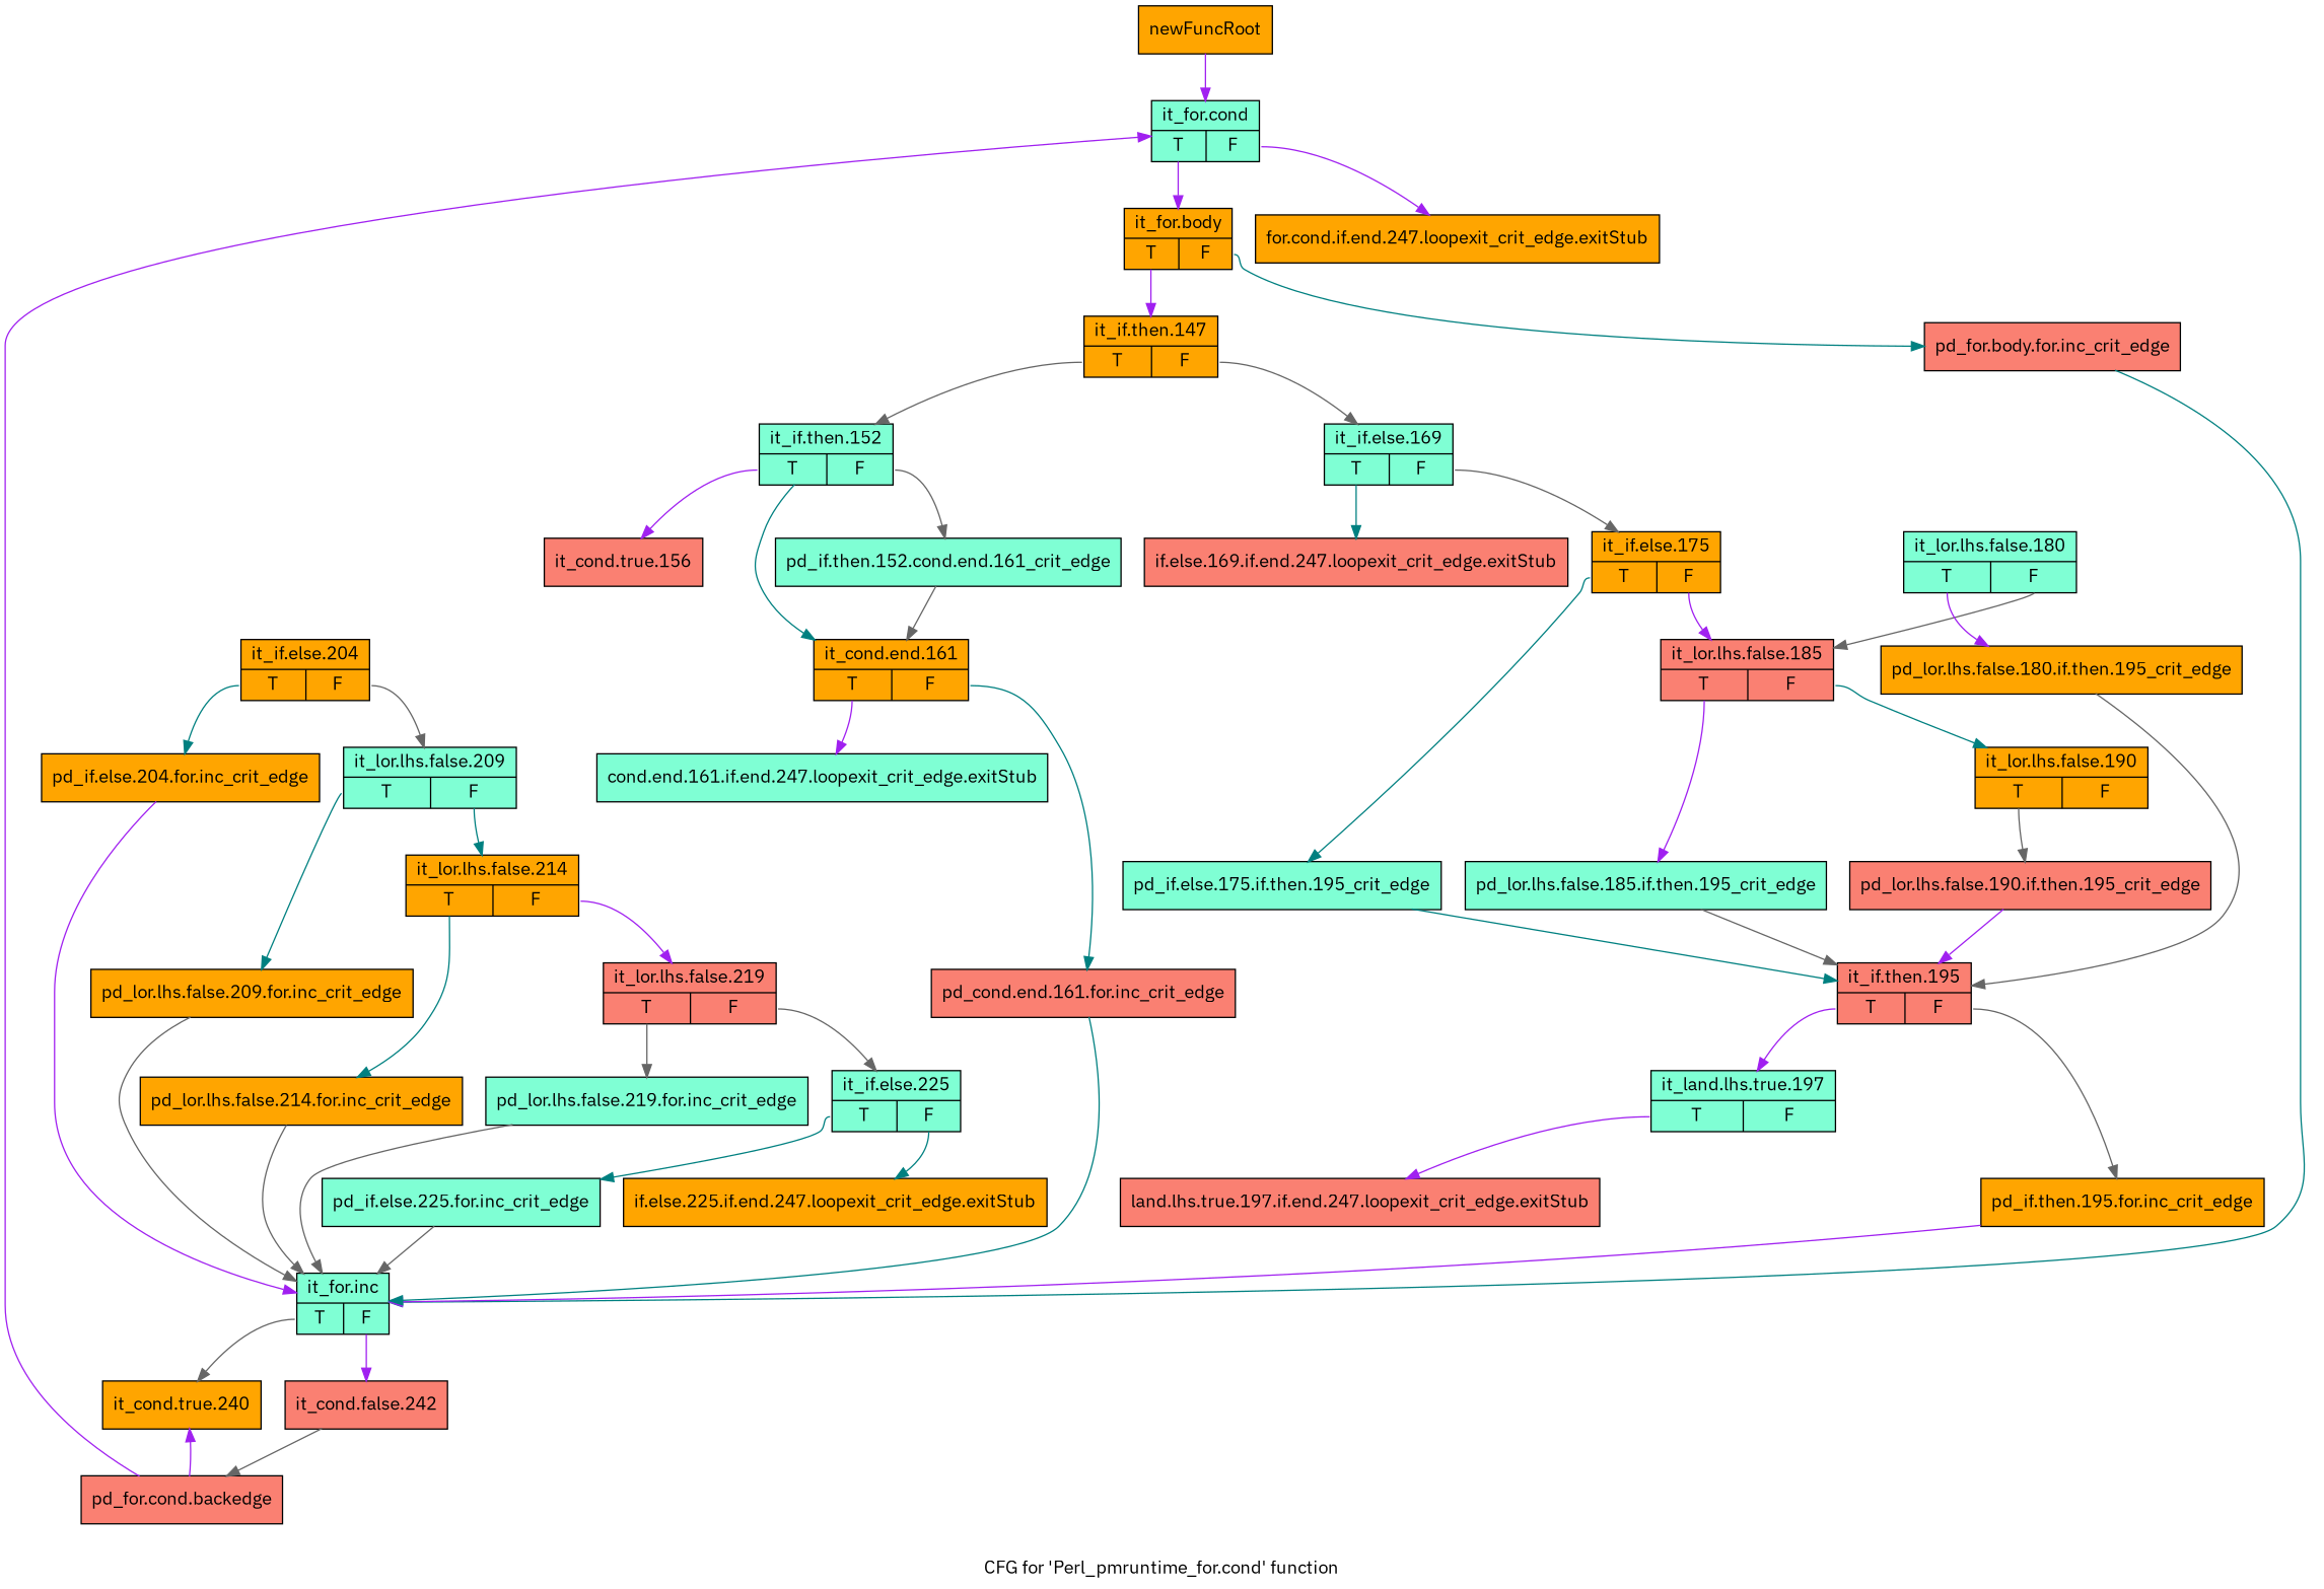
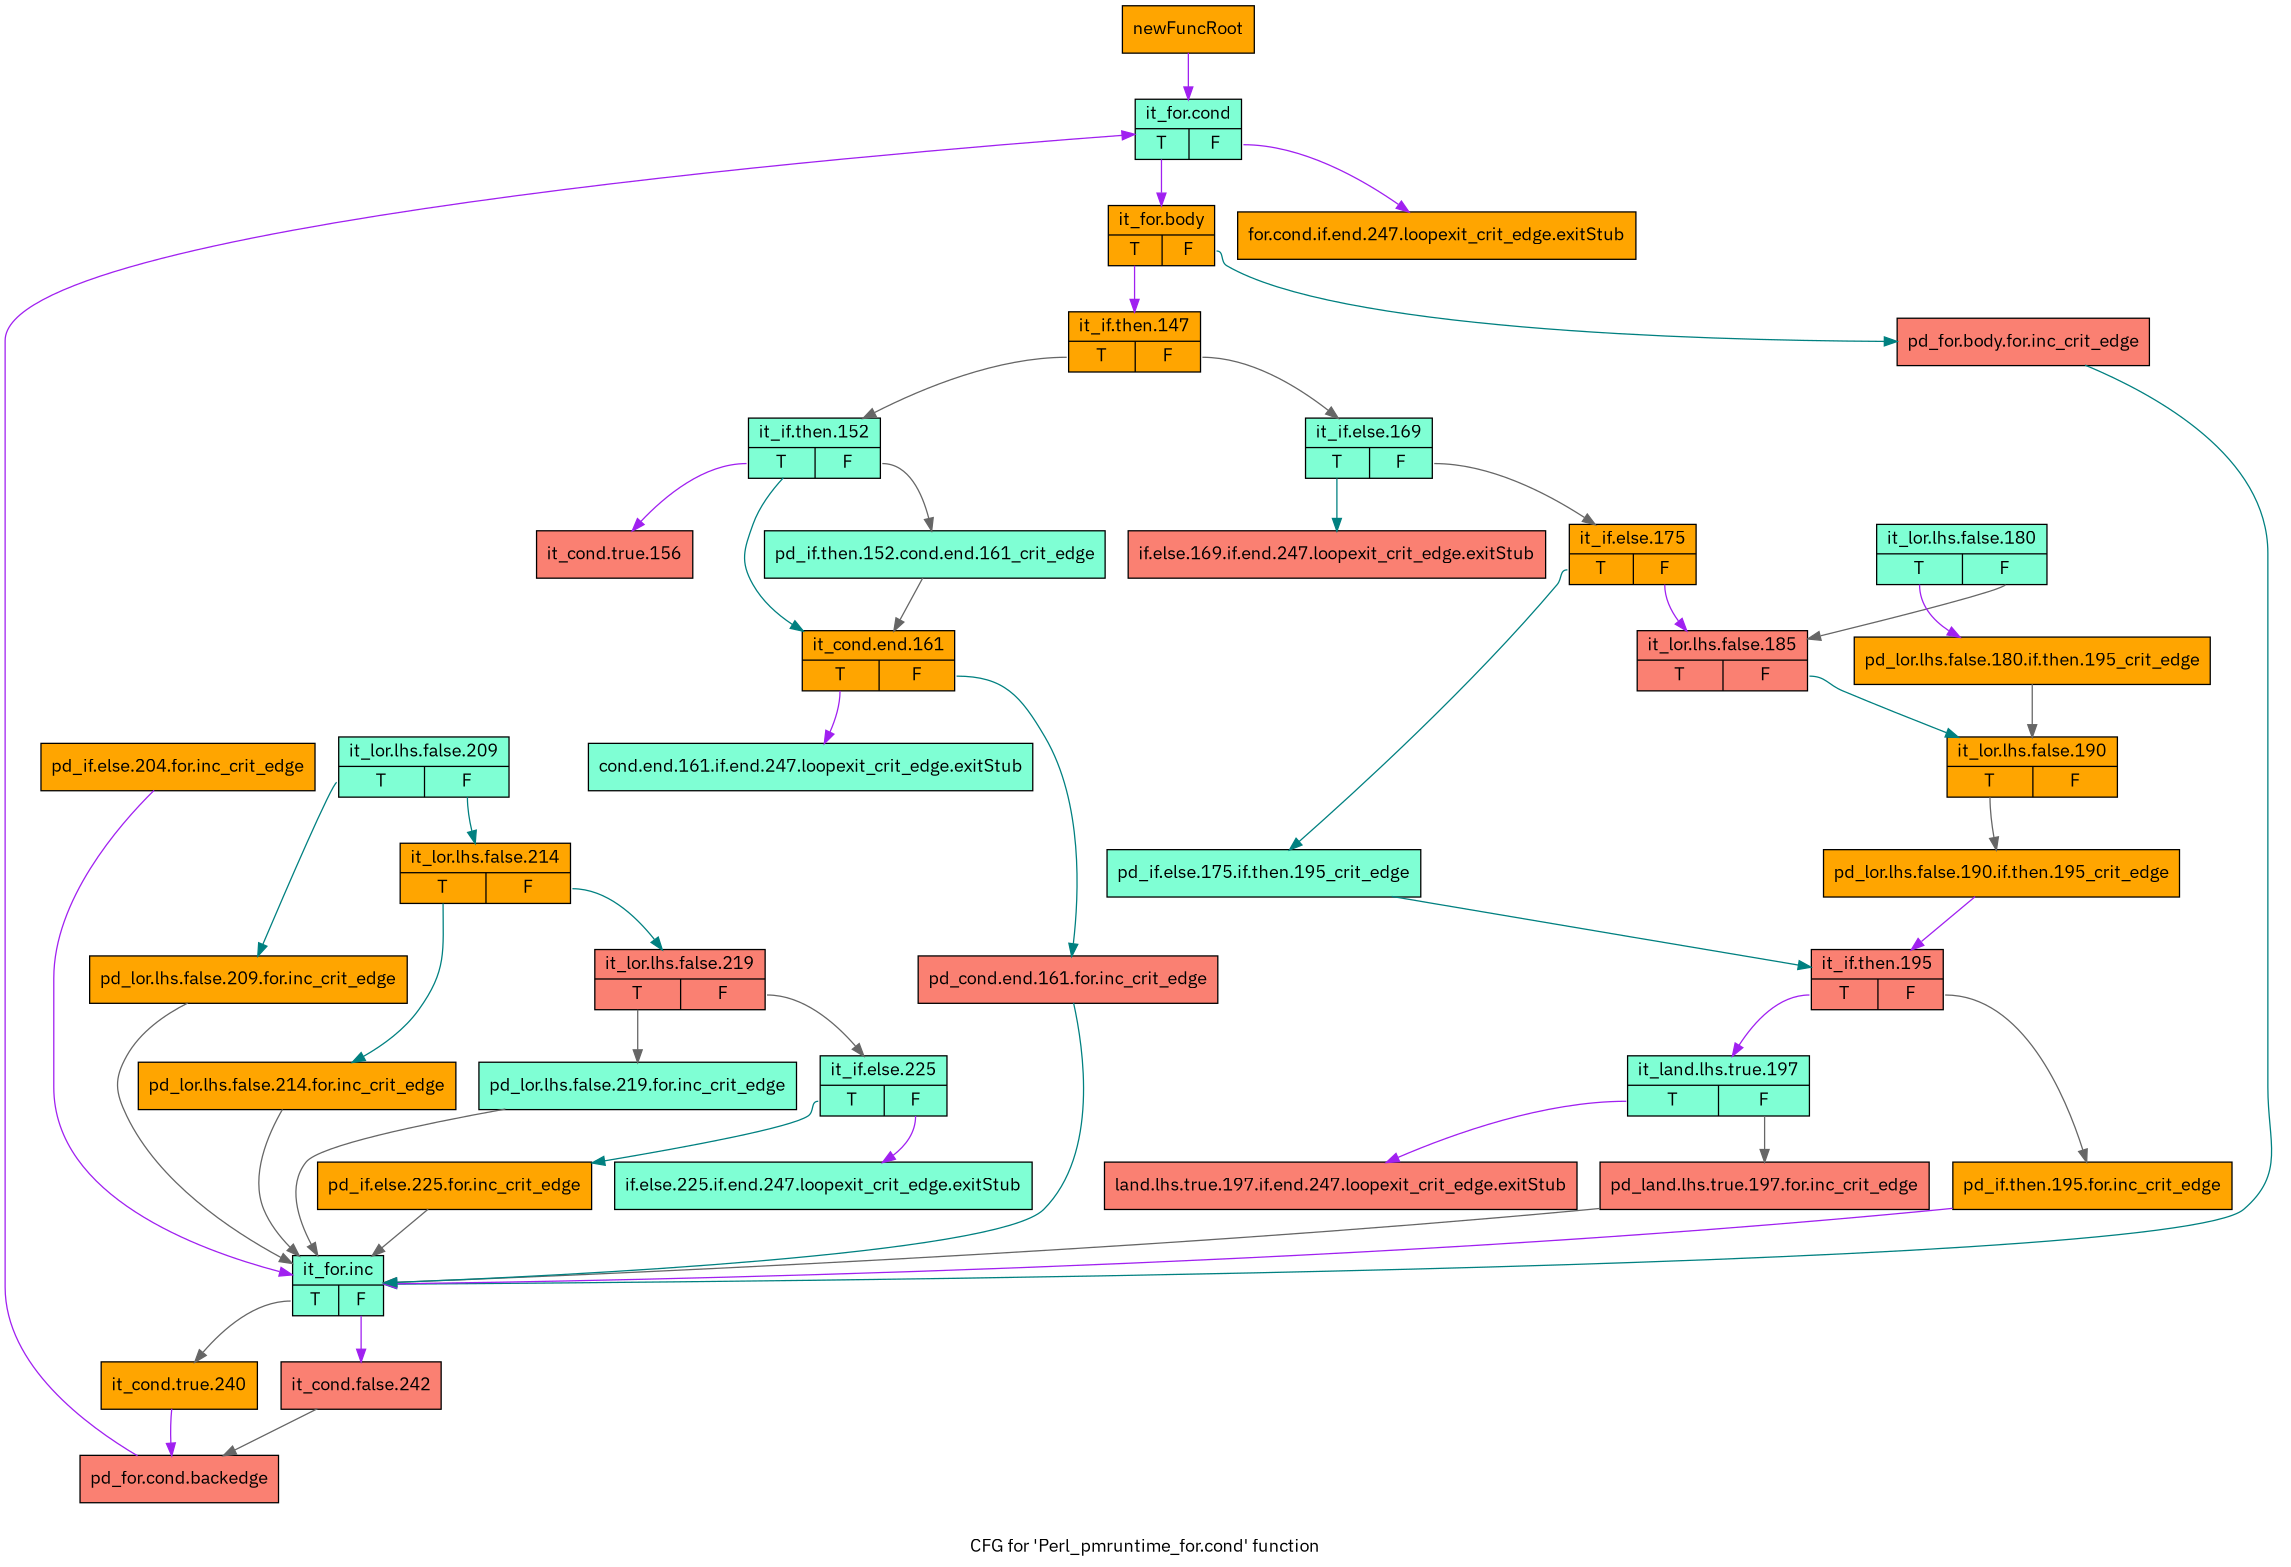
  digraph {
    fontname="IBM Plex Sans"
    label="CFG for 'Perl_pmruntime_for.cond' function"
    node [fillcolor=orange fontname="IBM Plex Sans" shape=record style=filled]
    edge [color=gray40 fontname="IBM Plex Sans"]
    n1 [label="{newFuncRoot}"]
    n2 [fillcolor=aquamarine label="{it_for.cond|{<s0>T|<s1>F}}"]
    n3 [label="{for.cond.if.end.247.loopexit_crit_edge.exitStub}"]
    n4 [label="{it_for.body|{<s0>T|<s1>F}}"]
    n5 [label="{it_if.then.147|{<s0>T|<s1>F}}"]
    n6 [fillcolor=salmon label="{pd_for.body.for.inc_crit_edge}"]
    n7 [fillcolor=salmon label="{if.else.169.if.end.247.loopexit_crit_edge.exitStub}"]
-   n8 [label="{if.else.225.if.end.247.loopexit_crit_edge.exitStub}"]
+   n8 [fillcolor=aquamarine label="{if.else.225.if.end.247.loopexit_crit_edge.exitStub}"]
    n9 [fillcolor=salmon label="{land.lhs.true.197.if.end.247.loopexit_crit_edge.exitStub}"]
    n10 [fillcolor=aquamarine label="{cond.end.161.if.end.247.loopexit_crit_edge.exitStub}"]
    n11 [fillcolor=aquamarine label="{it_if.then.152|{<s0>T|<s1>F}}"]
    n12 [fillcolor=aquamarine label="{it_if.else.169|{<s0>T|<s1>F}}"]
    n13 [fillcolor=aquamarine label="{it_for.inc|{<s0>T|<s1>F}}"]
    n14 [fillcolor=salmon label="{it_cond.true.156}"]
    n15 [fillcolor=aquamarine label="{pd_if.then.152.cond.end.161_crit_edge}"]
    n16 [label="{it_cond.end.161|{<s0>T|<s1>F}}"]
    n17 [label="{it_if.else.175|{<s0>T|<s1>F}}"]
    n18 [label="{it_cond.true.240}"]
    n19 [fillcolor=salmon label="{it_cond.false.242}"]
    n20 [fillcolor=salmon label="{pd_for.cond.backedge}"]
    n21 [fillcolor=aquamarine label="{pd_if.else.175.if.then.195_crit_edge}"]
    n22 [fillcolor=salmon label="{it_lor.lhs.false.185|{<s0>T|<s1>F}}"]
    n23 [fillcolor=salmon label="{it_if.then.195|{<s0>T|<s1>F}}"]
    n24 [fillcolor=aquamarine label="{it_lor.lhs.false.180|{<s0>T|<s1>F}}"]
    n25 [label="{pd_lor.lhs.false.180.if.then.195_crit_edge}"]
    n26 [fillcolor=aquamarine label="{it_land.lhs.true.197|{<s0>T|<s1>F}}"]
    n27 [label="{pd_if.then.195.for.inc_crit_edge}"]
-   n28 [fillcolor=aquamarine label="{pd_lor.lhs.false.185.if.then.195_crit_edge}"]
    n29 [label="{it_lor.lhs.false.190|{<s0>T|<s1>F}}"]
-   n30 [fillcolor=salmon label="{pd_lor.lhs.false.190.if.then.195_crit_edge}"]
-   n31 [label="{it_if.else.204|{<s0>T|<s1>F}}"]
+   n30 [label="{pd_lor.lhs.false.190.if.then.195_crit_edge}"]
    n32 [label="{pd_if.else.204.for.inc_crit_edge}"]
    n33 [fillcolor=aquamarine label="{it_lor.lhs.false.209|{<s0>T|<s1>F}}"]
    n34 [label="{pd_lor.lhs.false.209.for.inc_crit_edge}"]
    n35 [label="{it_lor.lhs.false.214|{<s0>T|<s1>F}}"]
    n36 [label="{pd_lor.lhs.false.214.for.inc_crit_edge}"]
    n37 [fillcolor=salmon label="{it_lor.lhs.false.219|{<s0>T|<s1>F}}"]
    n38 [fillcolor=aquamarine label="{pd_lor.lhs.false.219.for.inc_crit_edge}"]
    n39 [fillcolor=aquamarine label="{it_if.else.225|{<s0>T|<s1>F}}"]
-   n40 [fillcolor=aquamarine label="{pd_if.else.225.for.inc_crit_edge}"]
+   n40 [label="{pd_if.else.225.for.inc_crit_edge}"]
+   n41 [fillcolor=salmon label="{pd_land.lhs.true.197.for.inc_crit_edge}"]
    n42 [fillcolor=salmon label="{pd_cond.end.161.for.inc_crit_edge}"]
    n1 -> n2 [color=purple]
    n2 -> n3 [color=purple tailport=s1]
    n2 -> n4 [color=purple tailport=s0]
    n4 -> n5 [color=purple tailport=s0]
    n4 -> n6 [color=teal tailport=s1]
    n5 -> n11 [tailport=s0]
    n5 -> n12 [tailport=s1]
    n6 -> n13 [color=teal]
    n11 -> n14 [color=purple tailport=s0]
    n11 -> n15 [tailport=s1]
    n11 -> n16 [color=teal]
    n12 -> n7 [color=teal tailport=s0]
    n12 -> n17 [tailport=s1]
    n13 -> n18 [tailport=s0]
    n13 -> n19 [color=purple tailport=s1]
    n15 -> n16
    n16 -> n10 [color=purple tailport=s0]
    n16 -> n42 [color=teal tailport=s1]
    n17 -> n21 [color=teal tailport=s0]
    n17 -> n22 [color=purple tailport=s1]
-   n20 -> n18 [color=purple]
+   n18 -> n20 [color=purple]
    n19 -> n20
    n20 -> n2 [color=purple]
    n21 -> n23 [color=teal]
-   n22 -> n28 [color=purple tailport=s0]
    n22 -> n29 [color=teal tailport=s1]
    n23 -> n26 [color=purple tailport=s0]
    n23 -> n27 [tailport=s1]
    n24 -> n22 [tailport=s1]
    n24 -> n25 [color=purple tailport=s0]
-   n25 -> n23
+   n25 -> n29
    n26 -> n9 [color=purple tailport=s0]
+   n26 -> n41 [tailport=s1]
    n27 -> n13 [color=purple]
-   n28 -> n23
    n29 -> n30 [tailport=s0]
    n30 -> n23 [color=purple]
-   n31 -> n32 [color=teal tailport=s0]
-   n31 -> n33 [tailport=s1]
    n32 -> n13 [color=purple]
    n33 -> n34 [color=teal tailport=s0]
    n33 -> n35 [color=teal tailport=s1]
    n34 -> n13
    n35 -> n36 [color=teal tailport=s0]
-   n35 -> n37 [color=purple tailport=s1]
+   n35 -> n37 [color=teal tailport=s1]
    n36 -> n13
    n37 -> n38 [tailport=s0]
    n37 -> n39 [tailport=s1]
    n38 -> n13
-   n39 -> n8 [color=teal tailport=s1]
+   n39 -> n8 [color=purple tailport=s1]
    n39 -> n40 [color=teal tailport=s0]
    n40 -> n13
+   n41 -> n13
    n42 -> n13 [color=teal]
  }
